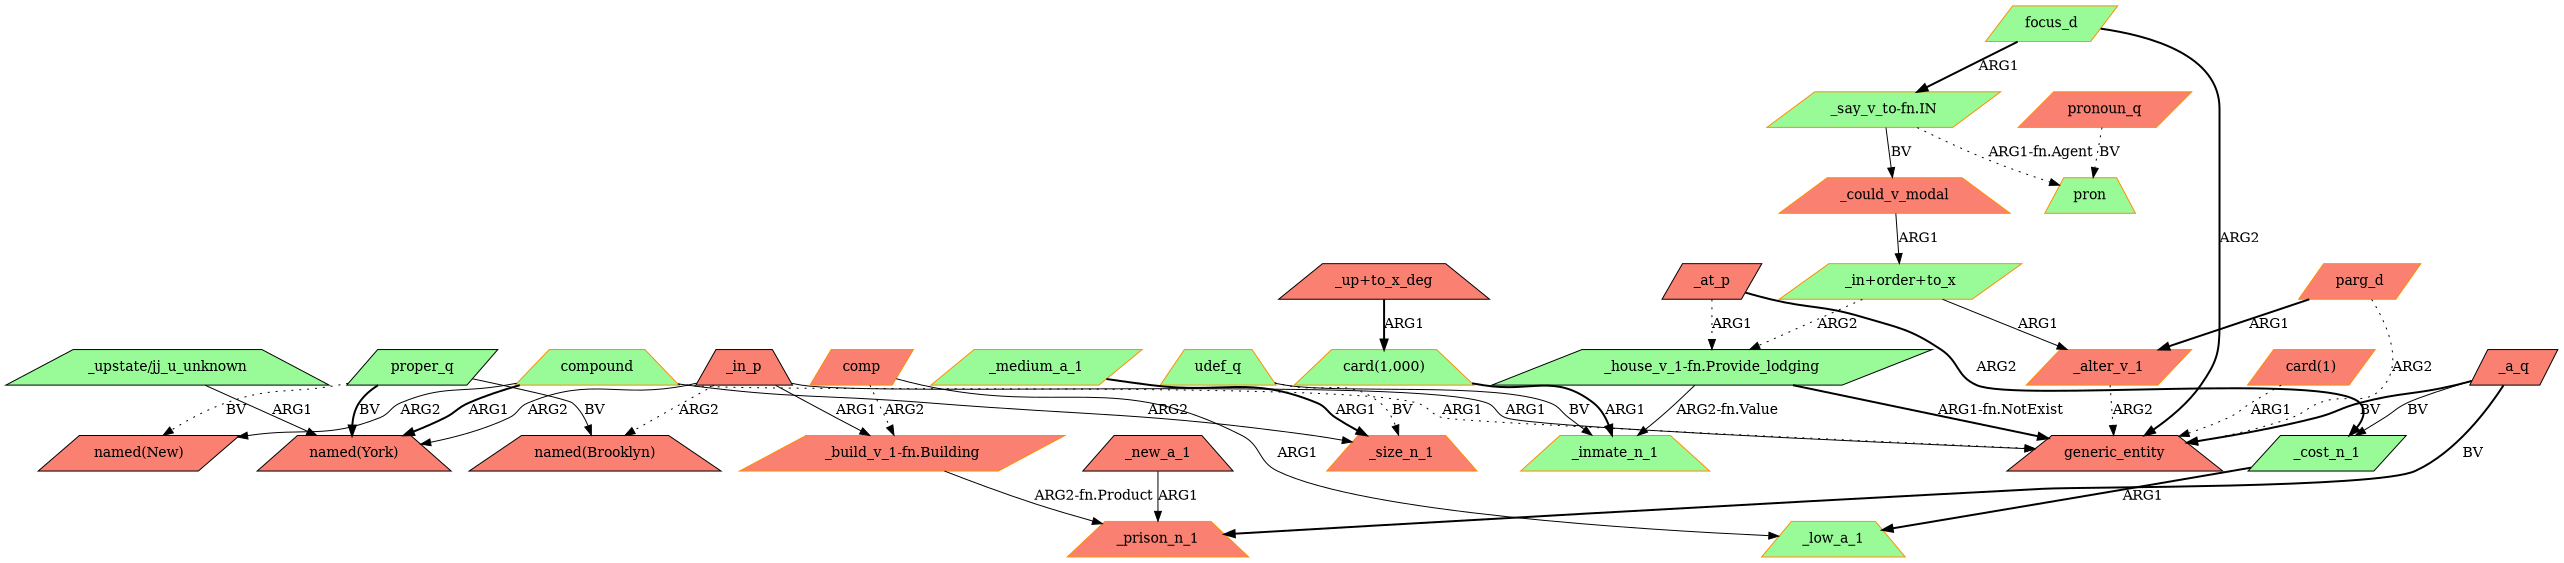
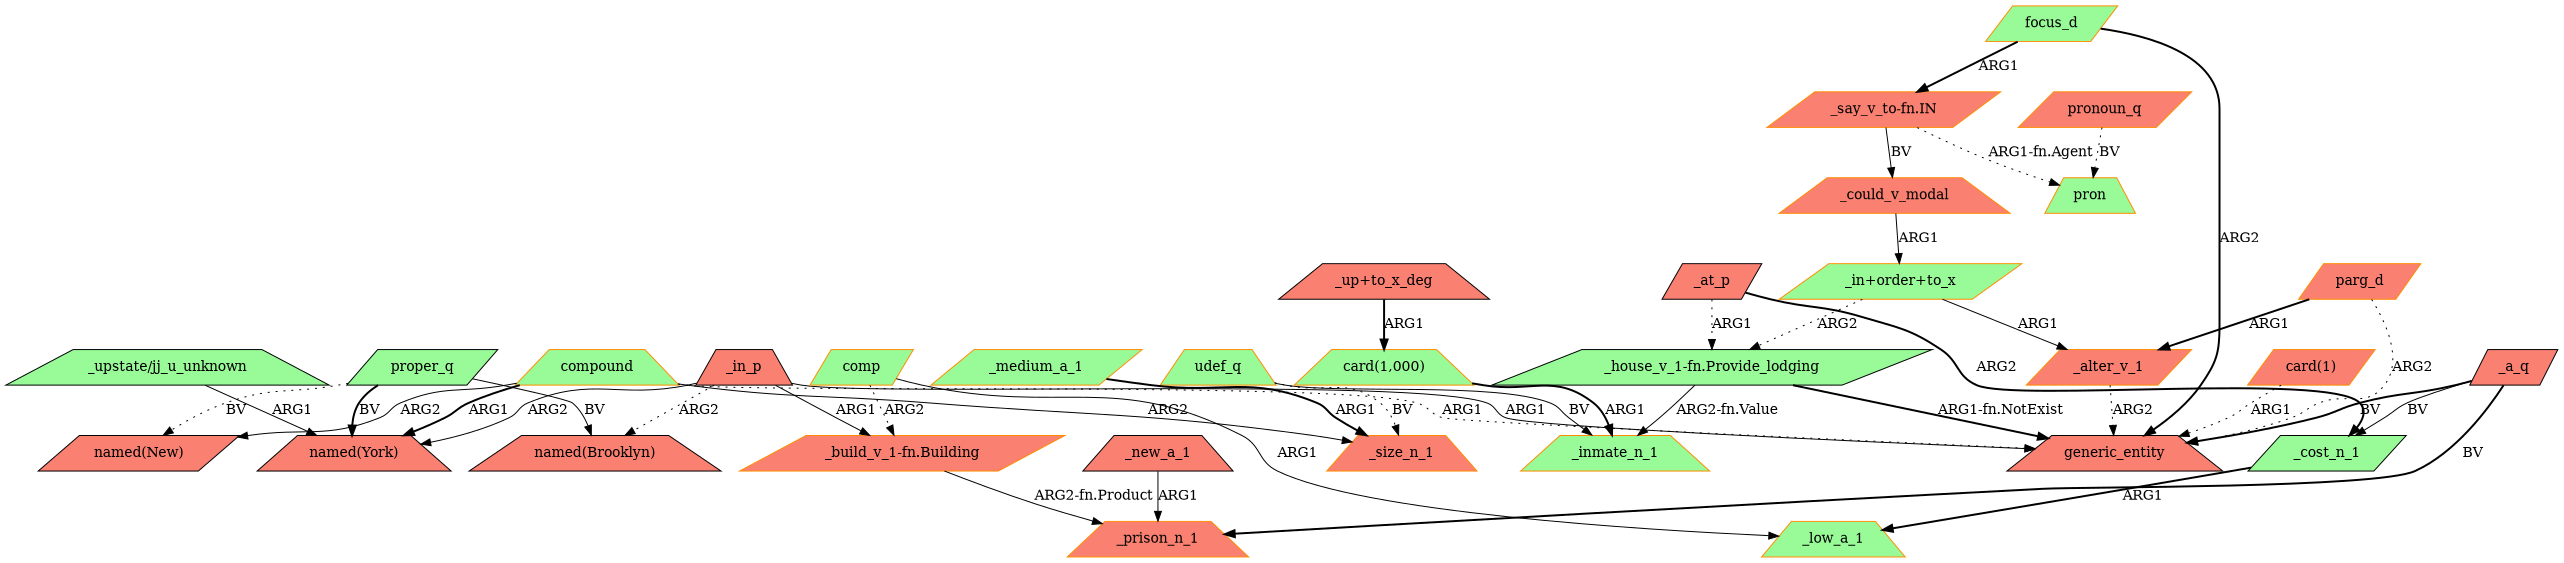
  digraph {
    node [color=darkorange fillcolor=salmon shape=parallelogram style=filled]
    edge [style=solid]
    "_house_v_1-fn.Provide_lodging" [color=black fillcolor=palegreen]
    generic_entity [color=black shape=trapezium]
    _inmate_n_1 [fillcolor=palegreen shape=trapezium]
    compound [fillcolor=palegreen shape=trapezium]
    "named(New)" [color=black]
    "named(York)" [color=black shape=trapezium]
    _size_n_1 [shape=trapezium]
    _alter_v_1
    _a_q [color=black]
    _prison_n_1 [shape=trapezium]
    _cost_n_1 [color=black fillcolor=palegreen]
    _low_a_1 [fillcolor=palegreen shape=trapezium]
    "_upstate/jj_u_unknown" [color=black fillcolor=palegreen shape=trapezium]
    udef_q [fillcolor=palegreen shape=trapezium]
    proper_q [color=black fillcolor=palegreen]
    "named(Brooklyn)" [color=black shape=trapezium]
    parg_d
    _could_v_modal [shape=trapezium]
    "_in+order+to_x" [fillcolor=palegreen]
    _medium_a_1 [fillcolor=palegreen]
    focus_d [fillcolor=palegreen]
-   "_say_v_to-fn.IN" [fillcolor=palegreen]
+   "_say_v_to-fn.IN"
    pron [fillcolor=palegreen shape=trapezium]
    _in_p [color=black shape=trapezium]
    "_build_v_1-fn.Building"
    _at_p [color=black]
    pronoun_q
-   comp
+   comp [fillcolor=palegreen]
    "_up+to_x_deg" [color=black shape=trapezium]
    "card(1,000)" [fillcolor=palegreen shape=trapezium]
    _new_a_1 [color=black shape=trapezium]
    "card(1)"
    "_house_v_1-fn.Provide_lodging" -> generic_entity [label="ARG1-fn.NotExist" style=bold]
    "_house_v_1-fn.Provide_lodging" -> _inmate_n_1 [label="ARG2-fn.Value"]
    compound -> generic_entity [label=ARG1 style=dotted]
    compound -> "named(New)" [label=ARG2]
    compound -> "named(York)" [label=ARG1 style=bold]
    compound -> _size_n_1 [label=ARG2]
    _alter_v_1 -> generic_entity [label=ARG2 style=dotted]
    _a_q -> generic_entity [label=BV style=bold]
    _a_q -> _prison_n_1 [label=BV style=bold]
    _a_q -> _cost_n_1 [label=BV]
    _cost_n_1 -> _low_a_1 [label=ARG1 style=bold]
    "_upstate/jj_u_unknown" -> "named(York)" [label=ARG1]
    udef_q -> _inmate_n_1 [label=BV]
    udef_q -> _size_n_1 [label=BV style=dotted]
    proper_q -> "named(New)" [label=BV style=dotted]
    proper_q -> "named(York)" [label=BV style=bold]
    proper_q -> "named(Brooklyn)" [label=BV]
    parg_d -> generic_entity [label=ARG2 style=dotted]
    parg_d -> _alter_v_1 [label=ARG1 style=bold]
    _could_v_modal -> "_in+order+to_x" [label=ARG1]
    "_in+order+to_x" -> "_house_v_1-fn.Provide_lodging" [label=ARG2 style=dotted]
    "_in+order+to_x" -> _alter_v_1 [label=ARG1]
    _medium_a_1 -> _size_n_1 [label=ARG1 style=bold]
    focus_d -> generic_entity [label=ARG2 style=bold]
    focus_d -> "_say_v_to-fn.IN" [label=ARG1 style=bold]
    "_say_v_to-fn.IN" -> _could_v_modal [label=BV]
    "_say_v_to-fn.IN" -> pron [label="ARG1-fn.Agent" style=dotted]
    _in_p -> generic_entity [label=ARG1]
    _in_p -> "named(York)" [label=ARG2]
    _in_p -> "named(Brooklyn)" [label=ARG2 style=dotted]
    _in_p -> "_build_v_1-fn.Building" [label=ARG1]
    "_build_v_1-fn.Building" -> _prison_n_1 [label="ARG2-fn.Product"]
    _at_p -> "_house_v_1-fn.Provide_lodging" [label=ARG1 style=dotted]
    _at_p -> _cost_n_1 [label=ARG2 style=bold]
    pronoun_q -> pron [label=BV style=dotted]
    comp -> _low_a_1 [label=ARG1]
    comp -> "_build_v_1-fn.Building" [label=ARG2 style=dotted]
    "_up+to_x_deg" -> "card(1,000)" [label=ARG1 style=bold]
    "card(1,000)" -> _inmate_n_1 [label=ARG1 style=bold]
    _new_a_1 -> _prison_n_1 [label=ARG1]
    "card(1)" -> generic_entity [label=ARG1 style=dotted]
  }
